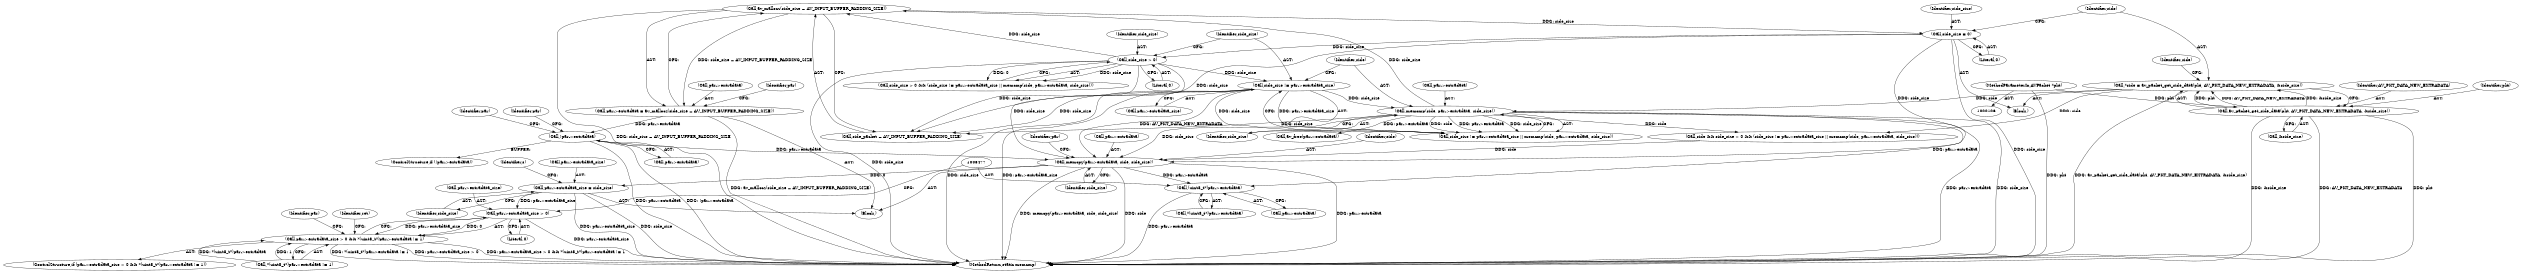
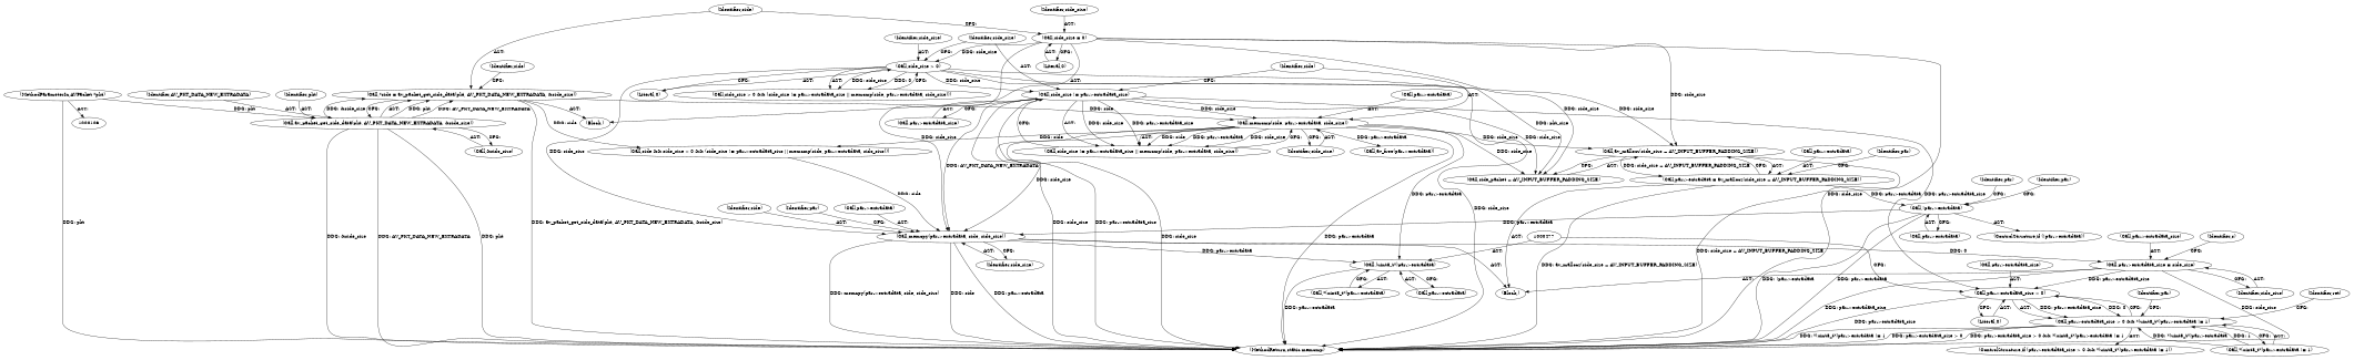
  digraph {
    n1 [label="(Call,av_mallocz(side_size + AV_INPUT_BUFFER_PADDING_SIZE))"]
    n2 [label="(Call,par->extradata = av_mallocz(side_size + AV_INPUT_BUFFER_PADDING_SIZE))"]
    n3 [label="(MethodReturn,static memcmp)"]
    n4 [label="(Call,side_packet + AV_INPUT_BUFFER_PADDING_SIZE)"]
    n5 [label="(Call,!par->extradata)"]
    n6 [label="(Block,)"]
    n7 [label="(Call,side_size = 0)"]
    n8 [label="(Call,side_size > 0)"]
    n9 [label="(Call,memcpy(par->extradata, side, side_size))"]
    n10 [label="(Literal,0)"]
    n11 [label="(Block,)"]
    n12 [label="(Call,side_size != par->extradata_size)"]
    n13 [label="(Literal,0)"]
    n14 [label="(Call,side_size > 0 && (side_size != par->extradata_size || memcmp(side, par->extradata, side_size)))"]
    n15 [label="(Call,(uint8_t*)par->extradata)"]
    n16 [label="(Call,par->extradata_size = side_size)"]
    n17 [label="(Identifier,side_size)"]
    n18 [label="(Call,memcmp(side, par->extradata, side_size))"]
    n19 [label="(Call,side_size != par->extradata_size || memcmp(side, par->extradata, side_size))"]
    n20 [label="(Call,par->extradata_size > 0)"]
    n21 [label="(Call,par->extradata_size)"]
    n22 [label="(Identifier,side_size)"]
    n23 [label="(Call,av_free(par->extradata))"]
    n24 [label="(Call,side && side_size > 0 && (side_size != par->extradata_size || memcmp(side, par->extradata, side_size)))"]
    n25 [label="(Call,par->extradata)"]
    n26 [label="(Call,*(uint8_t*)par->extradata)"]
    n27 [label="(Call,*side = av_packet_get_side_data(pkt, AV_PKT_DATA_NEW_EXTRADATA, &side_size))"]
    n28 [label="(Call,av_packet_get_side_data(pkt, AV_PKT_DATA_NEW_EXTRADATA, &side_size))"]
    n29 [label="(Call,&side_size)"]
    n30 [label="(MethodParameterIn,AVPacket *pkt)"]
    1000106
    n32 [label="(Call,par->extradata_size > 0 && *(uint8_t*)par->extradata != 1)"]
    n33 [label="(Literal,0)"]
    n34 [label="(Call,par->extradata)"]
    n35 [label="(ControlStructure,if (!par->extradata))"]
    n36 [label="(Identifier,side_size)"]
    n37 [label="(ControlStructure,if (par->extradata_size > 0 && *(uint8_t*)par->extradata != 1))"]
    n38 [label="(Call,*(uint8_t*)par->extradata != 1)"]
    n39 [label="(Identifier,par)"]
    n40 [label="(Identifier,side_size)"]
    n41 [label="(Identifier,pkt)"]
    n42 [label="(Call,par->extradata)"]
    n43 [label="(Identifier,par)"]
    n44 [label="(Identifier,side)"]
    n45 [label="(Identifier,par)"]
    n46 [label="(Identifier,side_size)"]
    n47 [label="(Identifier,side)"]
    n48 [label="(Call,par->extradata_size)"]
    n49 [label="(Call,par->extradata)"]
    n50 [label="(Call,par->extradata_size)"]
    n51 [label="(Identifier,side)"]
    n52 [label="(Identifier,AV_PKT_DATA_NEW_EXTRADATA)"]
    n53 [label="(Identifier,side_size)"]
    n54 [label="(Identifier,s)"]
    n55 [label="(Identifier,par)"]
    n56 [label="(Identifier,par)"]
    n57 [label="(Call,par->extradata)"]
    n58 [label="(Identifier,side)"]
    n59 [label="(Identifier,ret)"]
-   1000477 [label=1008477]
+   1000477
    n1 -> n2 [label="AST: "]
    n1 -> n2 [label="DDG: side_size + AV_INPUT_BUFFER_PADDING_SIZE"]
    n1 -> n3 [label="DDG: side_size + AV_INPUT_BUFFER_PADDING_SIZE"]
    n1 -> n4 [label="CFG: "]
    n2 -> n1 [label="CFG: "]
    n2 -> n3 [label="DDG: av_mallocz(side_size + AV_INPUT_BUFFER_PADDING_SIZE)"]
    n2 -> n5 [label="DDG: par->extradata"]
    n2 -> n6 [label="AST: "]
    n4 -> n1 [label="AST: "]
    n5 -> n3 [label="DDG: !par->extradata"]
    n5 -> n3 [label="DDG: par->extradata"]
    n5 -> n9 [label="DDG: par->extradata"]
    n5 -> n34 [label="CFG: "]
-   n5 -> n35 [label="BUFFER: "]
-   n1 -> n7 [label="DDG: side_size"]
+   n5 -> n35 [label="AST: "]
+   n7 -> n1 [label="DDG: side_size"]
    n7 -> n3 [label="DDG: side_size"]
    n7 -> n4 [label="DDG: side_size"]
    n7 -> n8 [label="DDG: side_size"]
    n7 -> n9 [label="DDG: side_size"]
    n7 -> n10 [label="CFG: "]
    n7 -> n11 [label="AST: "]
    n8 -> n1 [label="DDG: side_size"]
    n8 -> n3 [label="DDG: side_size"]
-   n8 -> n4 [label="DDG: side_size"]
+   n8 -> n4 [label="DDG: pkt_size"]
    n8 -> n9 [label="DDG: side_size"]
    n8 -> n12 [label="DDG: side_size"]
    n8 -> n13 [label="CFG: "]
    n8 -> n14 [label="AST: "]
    n8 -> n14 [label="DDG: side_size"]
    n8 -> n14 [label="DDG: 0"]
    n9 -> n3 [label="DDG: memcpy(par->extradata, side, side_size)"]
    n9 -> n3 [label="DDG: side"]
    n9 -> n3 [label="DDG: par->extradata"]
    n9 -> n6 [label="AST: "]
    n9 -> n15 [label="DDG: par->extradata"]
    n9 -> n16 [label="DDG: 0"]
    n9 -> n17 [label="CFG: "]
    n10 -> n7 [label="AST: "]
    n12 -> n3 [label="DDG: side_size"]
    n12 -> n3 [label="DDG: par->extradata_size"]
    n12 -> n4 [label="DDG: side_size"]
    n12 -> n9 [label="DDG: AV_PKT_DATA_NEW_EXTRADATA"]
    n12 -> n18 [label="DDG: side_size"]
    n12 -> n19 [label="AST: "]
    n12 -> n19 [label="DDG: side_size"]
    n12 -> n19 [label="DDG: par->extradata_size"]
+   n12 -> n20 [label="DDG: par->extradata_size"]
    n12 -> n21 [label="CFG: "]
    n13 -> n8 [label="AST: "]
    n14 -> n8 [label="CFG: "]
    n15 -> n3 [label="DDG: par->extradata"]
    n15 -> n25 [label="CFG: "]
    n15 -> n26 [label="AST: "]
    n16 -> n3 [label="DDG: par->extradata_size"]
    n16 -> n3 [label="DDG: side_size"]
    n16 -> n6 [label="AST: "]
    n16 -> n20 [label="DDG: par->extradata_size"]
    n16 -> n36 [label="CFG: "]
    n17 -> n9 [label="AST: "]
    n18 -> n1 [label="DDG: side_size"]
    n18 -> n3 [label="DDG: side_size"]
    n18 -> n3 [label="DDG: par->extradata"]
    n18 -> n4 [label="DDG: side_size"]
    n18 -> n9 [label="DDG: side_size"]
    n18 -> n15 [label="DDG: par->extradata"]
    n18 -> n19 [label="AST: "]
    n18 -> n19 [label="DDG: side"]
    n18 -> n19 [label="DDG: par->extradata"]
    n18 -> n19 [label="DDG: side_size"]
    n18 -> n22 [label="CFG: "]
    n18 -> n23 [label="DDG: par->extradata"]
    n18 -> n24 [label="DDG: side"]
    n19 -> n12 [label="CFG: "]
    n19 -> n18 [label="CFG: "]
    n20 -> n3 [label="DDG: par->extradata_size"]
    n20 -> n32 [label="AST: "]
    n20 -> n32 [label="DDG: par->extradata_size"]
    n20 -> n32 [label="DDG: 0"]
    n20 -> n33 [label="CFG: "]
    n21 -> n12 [label="AST: "]
    n22 -> n18 [label="AST: "]
    n24 -> n9 [label="DDG: side"]
    n25 -> n15 [label="AST: "]
    n26 -> n15 [label="CFG: "]
    n27 -> n3 [label="DDG: av_packet_get_side_data(pkt, AV_PKT_DATA_NEW_EXTRADATA, &side_size)"]
    n27 -> n11 [label="AST: "]
    n27 -> n18 [label="DDG: side"]
    n27 -> n24 [label="DDG: side"]
    n27 -> n28 [label="CFG: "]
    n28 -> n3 [label="DDG: &side_size"]
    n28 -> n3 [label="DDG: AV_PKT_DATA_NEW_EXTRADATA"]
    n28 -> n3 [label="DDG: pkt"]
    n28 -> n27 [label="AST: "]
    n28 -> n27 [label="DDG: pkt"]
    n28 -> n27 [label="DDG: AV_PKT_DATA_NEW_EXTRADATA"]
    n28 -> n27 [label="DDG: &side_size"]
    n28 -> n29 [label="CFG: "]
    n29 -> n28 [label="AST: "]
    n30 -> n3 [label="DDG: pkt"]
    n30 -> n28 [label="DDG: pkt"]
    n30 -> 1000106 [label="AST: "]
    n32 -> n3 [label="DDG: par->extradata_size > 0 && *(uint8_t*)par->extradata != 1"]
    n32 -> n3 [label="DDG: *(uint8_t*)par->extradata != 1"]
    n32 -> n3 [label="DDG: par->extradata_size > 0"]
    n32 -> n20 [label="CFG: "]
    n32 -> n37 [label="AST: "]
    n32 -> n38 [label="CFG: "]
    n33 -> n20 [label="AST: "]
    n34 -> n5 [label="AST: "]
    n36 -> n16 [label="AST: "]
    n38 -> n32 [label="AST: "]
    n38 -> n32 [label="DDG: *(uint8_t*)par->extradata"]
    n38 -> n32 [label="DDG: 1"]
    n39 -> n32 [label="CFG: "]
    n40 -> n8 [label="CFG: "]
    n40 -> n12 [label="AST: "]
    n41 -> n28 [label="AST: "]
    n42 -> n2 [label="AST: "]
    n43 -> n5 [label="CFG: "]
    n44 -> n9 [label="AST: "]
    n45 -> n5 [label="CFG: "]
    n46 -> n8 [label="AST: "]
    n47 -> n12 [label="CFG: "]
    n47 -> n18 [label="AST: "]
    n48 -> n20 [label="AST: "]
    n49 -> n18 [label="AST: "]
    n50 -> n16 [label="AST: "]
    n51 -> n7 [label="CFG: "]
    n51 -> n27 [label="AST: "]
    n52 -> n28 [label="AST: "]
    n53 -> n7 [label="AST: "]
    n54 -> n16 [label="CFG: "]
    n55 -> n2 [label="CFG: "]
    n56 -> n9 [label="CFG: "]
    n57 -> n9 [label="AST: "]
    n58 -> n27 [label="CFG: "]
    n59 -> n32 [label="CFG: "]
    1000477 -> n15 [label="AST: "]
    1000477 -> n20 [label="CFG: "]
  }
